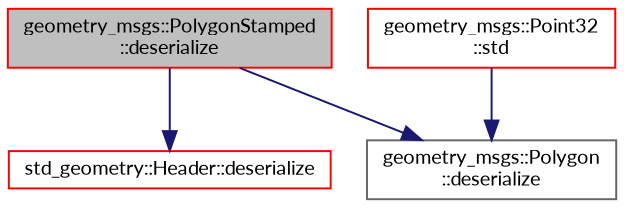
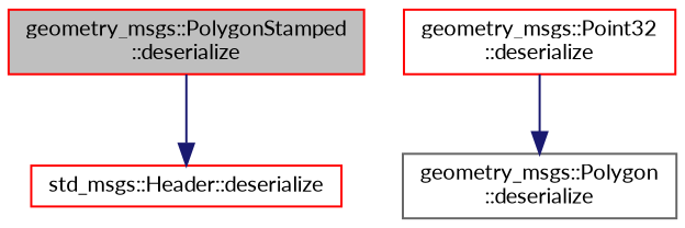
  digraph {
    fontname=Lato
    rankdir=TB
    node [color=red fillcolor=white fontname=Lato fontsize=10 shape=record style=filled]
    edge [color=midnightblue fontname=Lato fontsize=10 labelfontname=Helvetica labelfontsize=10 style=solid]
    n1 [fillcolor=grey75 fontcolor=black height=0.2 label="geometry_msgs::PolygonStamped\l::deserialize" width=0.4]
-   n2 [height=0.2 label="std_geometry::Header::deserialize" width=0.4]
+   n2 [height=0.2 label="std_msgs::Header::deserialize" width=0.4]
    n3 [color=gray40 height=0.2 label="geometry_msgs::Polygon\l::deserialize" width=0.4]
-   n4 [height=0.2 label="geometry_msgs::Point32\l::std" width=0.4]
+   n4 [height=0.2 label="geometry_msgs::Point32\l::deserialize" width=0.4]
    n1 -> n2
-   n1 -> n3
    n4 -> n3
  }
